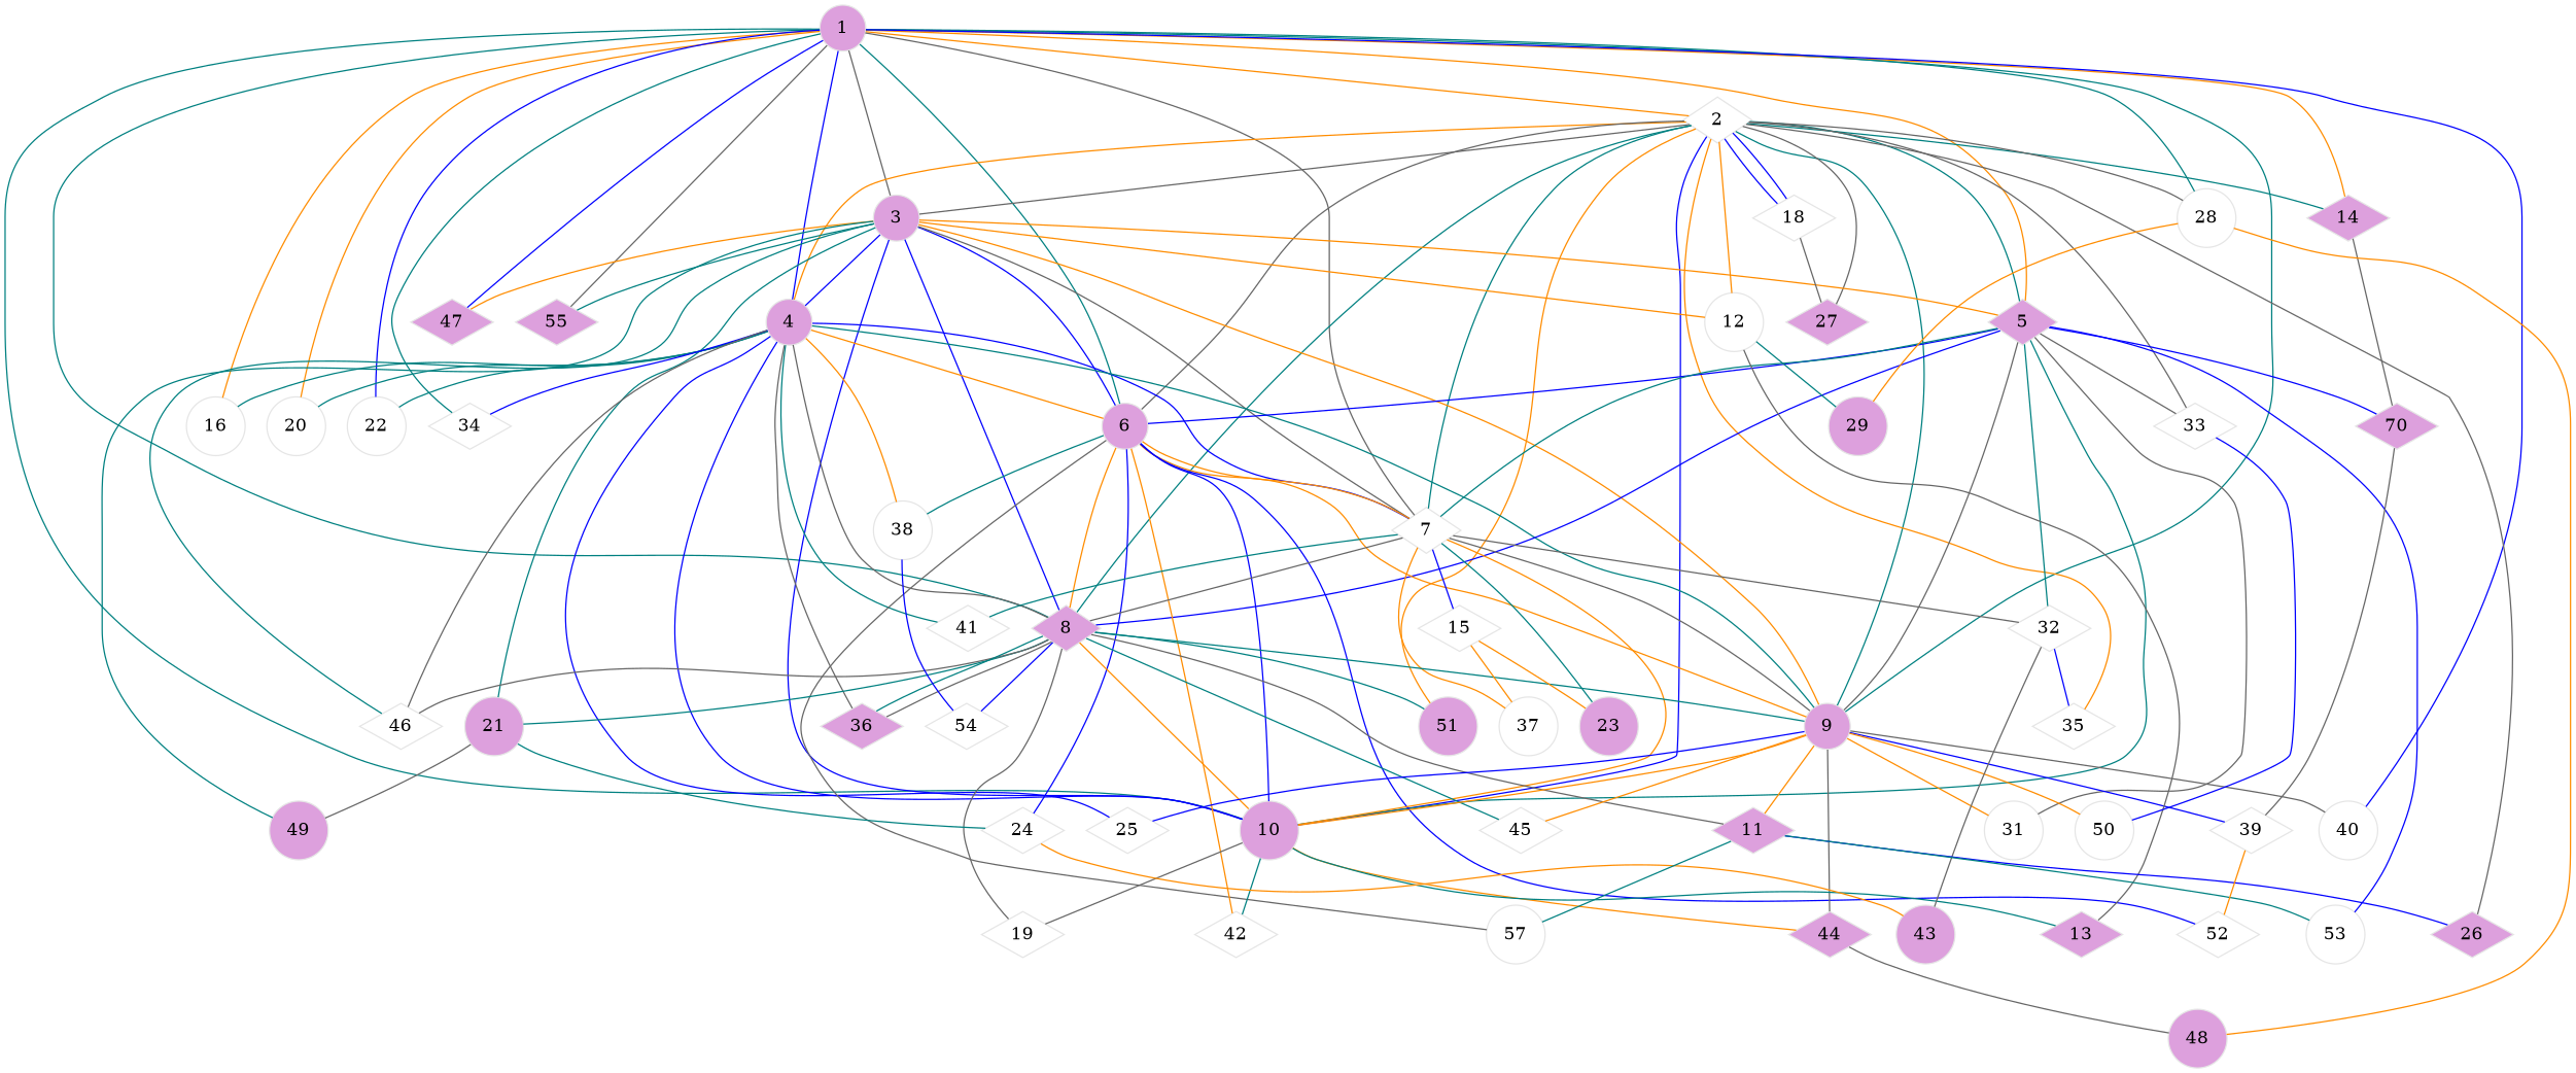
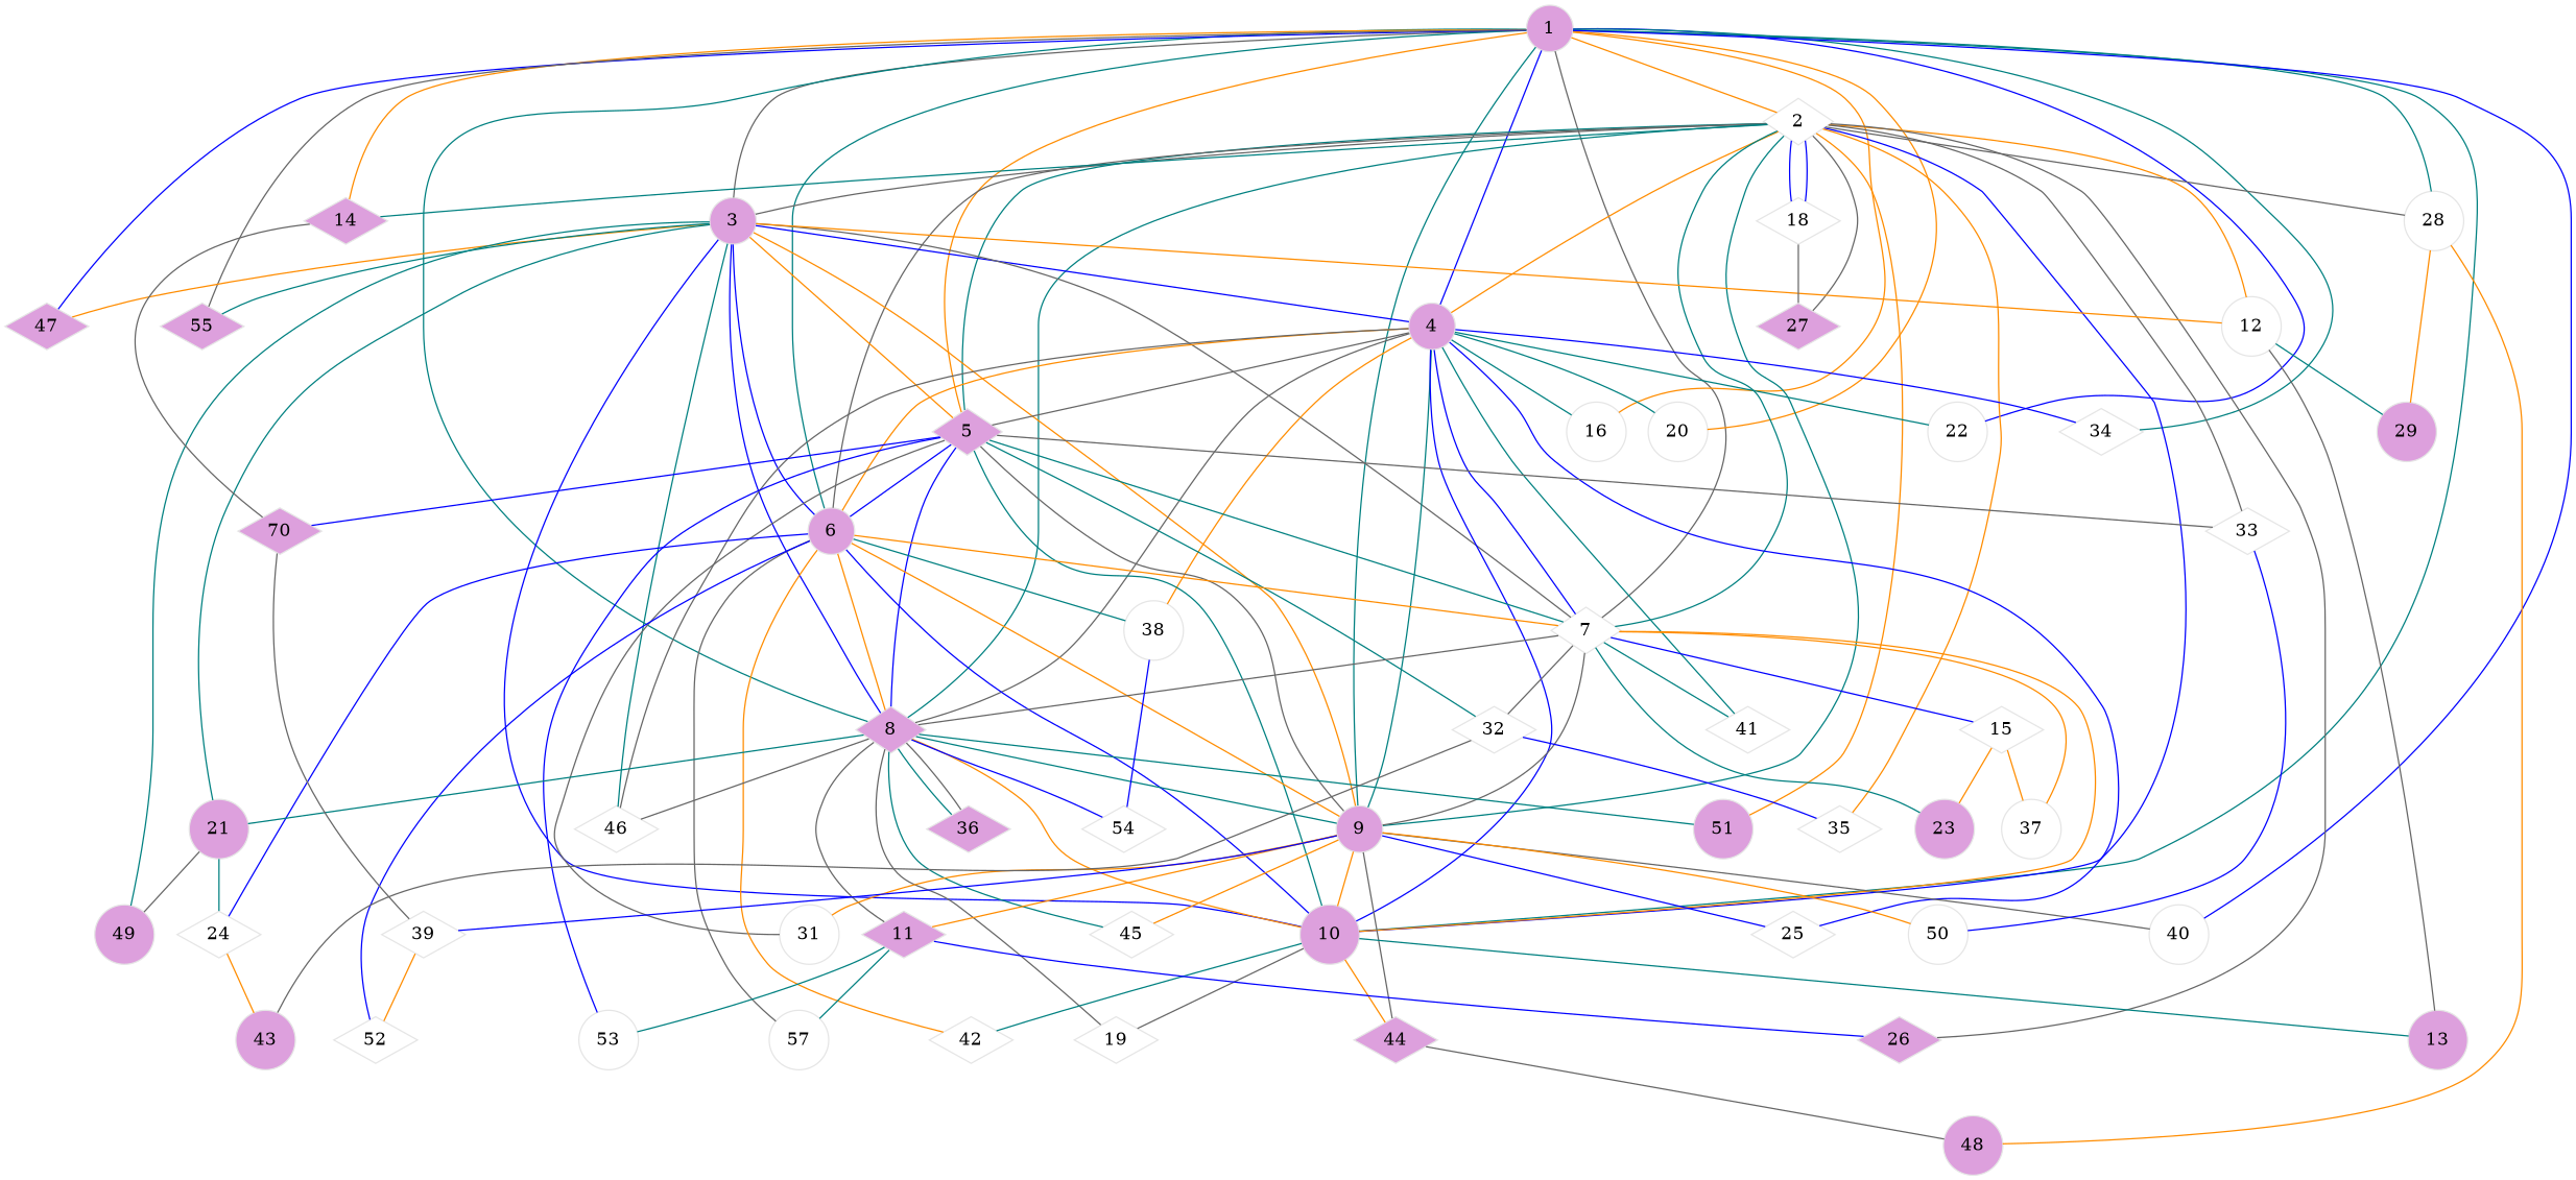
  graph {
    node [color=gray90 fillcolor=white shape=diamond style=filled]
    edge [color=teal]
    1 [fillcolor=plum shape=circle]
    2
    3 [fillcolor=plum shape=circle]
    4 [fillcolor=plum shape=circle]
    5 [fillcolor=plum]
    6 [fillcolor=plum shape=circle]
    7
    8 [fillcolor=plum]
    9 [fillcolor=plum shape=circle]
    10 [fillcolor=plum shape=circle]
    14 [fillcolor=plum]
    16 [shape=circle]
    20 [shape=circle]
    22 [shape=circle]
    28 [shape=circle]
    34
    40 [shape=circle]
    47 [fillcolor=plum]
    55 [fillcolor=plum]
    12 [shape=circle]
    18
    26 [fillcolor=plum]
    27 [fillcolor=plum]
    33
    35
    51 [fillcolor=plum shape=circle]
    21 [fillcolor=plum shape=circle]
    46
    49 [fillcolor=plum shape=circle]
    25
    38 [shape=circle]
    41
    n33 [fillcolor=plum label=70]
    31 [shape=circle]
    32
    53 [shape=circle]
    n37 [label=57 shape=circle]
    24
    42
    52
    15
    23 [fillcolor=plum shape=circle]
    37 [shape=circle]
    11 [fillcolor=plum]
    19
    36 [fillcolor=plum]
    45
    54
    39
    44 [fillcolor=plum]
    50 [shape=circle]
-   13 [fillcolor=plum]
+   13 [fillcolor=plum shape=circle]
    29 [fillcolor=plum shape=circle]
    48 [fillcolor=plum shape=circle]
    43 [fillcolor=plum shape=circle]
    1 -- 2 [color=darkorange]
    1 -- 3 [color=gray40]
    1 -- 4 [color=blue]
    1 -- 5 [color=darkorange]
    1 -- 6
    1 -- 7 [color=gray40]
    1 -- 8
    1 -- 9
    1 -- 10
    1 -- 14 [color=darkorange]
    1 -- 16 [color=darkorange]
    1 -- 20 [color=darkorange]
    1 -- 22 [color=blue]
    1 -- 28
    1 -- 34
    1 -- 40 [color=blue]
    1 -- 47 [color=blue]
    1 -- 55 [color=gray40]
    2 -- 3 [color=gray40]
    2 -- 4 [color=darkorange]
    2 -- 5
    2 -- 6 [color=gray40]
    2 -- 7
    2 -- 8
    2 -- 9
    2 -- 10 [color=blue]
    2 -- 14
    2 -- 28 [color=gray40]
    2 -- 12 [color=darkorange]
    2 -- 18 [color=blue]
    2 -- 18 [color=blue]
    2 -- 26 [color=gray40]
    2 -- 27 [color=gray40]
    2 -- 33 [color=gray40]
    2 -- 35 [color=darkorange]
    2 -- 51 [color=darkorange]
    3 -- 4 [color=blue]
    3 -- 5 [color=darkorange]
    3 -- 6 [color=blue]
    3 -- 7 [color=gray40]
    3 -- 8 [color=blue]
    3 -- 9 [color=darkorange]
    3 -- 10 [color=blue]
    3 -- 47 [color=darkorange]
    3 -- 55
    3 -- 12 [color=darkorange]
    3 -- 21
    3 -- 46
    3 -- 49
-   4 -- 36 [color=gray40]
+   4 -- 5 [color=gray40]
    4 -- 6 [color=darkorange]
    4 -- 7 [color=blue]
    4 -- 8 [color=gray40]
    4 -- 9
    4 -- 10 [color=blue]
    4 -- 16
    4 -- 20
    4 -- 22
    4 -- 34 [color=blue]
    4 -- 46 [color=gray40]
    4 -- 25 [color=blue]
    4 -- 38 [color=darkorange]
    4 -- 41
    5 -- 6 [color=blue]
    5 -- 7
    5 -- 8 [color=blue]
    5 -- 9 [color=gray40]
    5 -- 10
    5 -- 33 [color=gray40]
    5 -- n33 [color=blue]
    5 -- 31 [color=gray40]
    5 -- 32
    5 -- 53 [color=blue]
    6 -- 7 [color=darkorange]
    6 -- 8 [color=darkorange]
    6 -- 9 [color=darkorange]
    6 -- 10 [color=blue]
    6 -- 38
    6 -- n37 [color=gray40]
    6 -- 24 [color=blue]
    6 -- 42 [color=darkorange]
    6 -- 52 [color=blue]
    7 -- 8 [color=gray40]
    7 -- 9 [color=gray40]
    7 -- 10 [color=darkorange]
    7 -- 41
    7 -- 32 [color=gray40]
    7 -- 15 [color=blue]
    7 -- 23
    7 -- 37 [color=darkorange]
    8 -- 9
    8 -- 10 [color=darkorange]
    8 -- 51
    8 -- 21
    8 -- 46 [color=gray40]
    8 -- 11 [color=gray40]
    8 -- 19 [color=gray40]
    8 -- 36
    8 -- 36 [color=gray40]
    8 -- 45
    8 -- 54 [color=blue]
    9 -- 10 [color=darkorange]
    9 -- 40 [color=gray40]
    9 -- 25 [color=blue]
    9 -- 31 [color=darkorange]
    9 -- 11 [color=darkorange]
    9 -- 45 [color=darkorange]
    9 -- 39 [color=blue]
    9 -- 44 [color=gray40]
    9 -- 50 [color=darkorange]
    10 -- 42
    10 -- 19 [color=gray40]
    10 -- 44 [color=darkorange]
    10 -- 13
    14 -- n33 [color=gray40]
    28 -- 29 [color=darkorange]
    28 -- 48 [color=darkorange]
    12 -- 13 [color=gray40]
    12 -- 29
    18 -- 27 [color=gray40]
    33 -- 50 [color=blue]
    21 -- 49 [color=gray40]
    21 -- 24
    38 -- 54 [color=blue]
    n33 -- 39 [color=gray40]
    32 -- 35 [color=blue]
    32 -- 43 [color=gray40]
    24 -- 43 [color=darkorange]
    15 -- 23 [color=darkorange]
    15 -- 37 [color=darkorange]
    11 -- 26 [color=blue]
    11 -- 53
    11 -- n37
    39 -- 52 [color=darkorange]
    44 -- 48 [color=gray40]
  }
